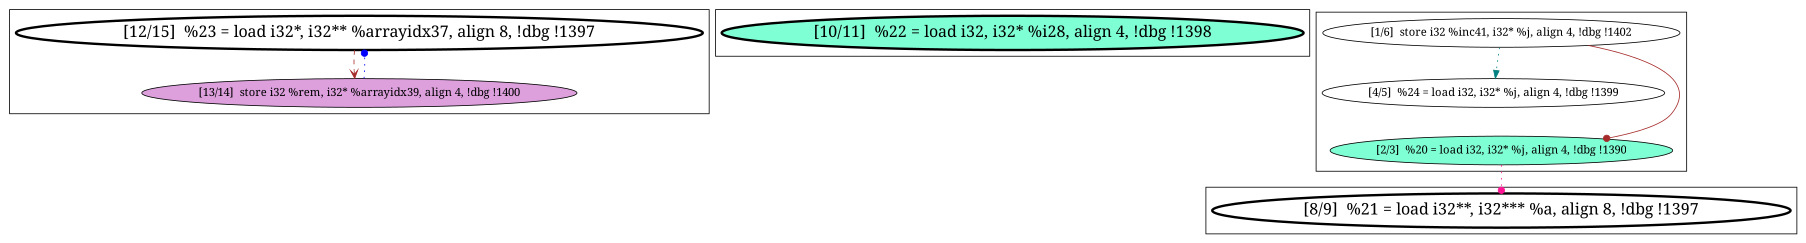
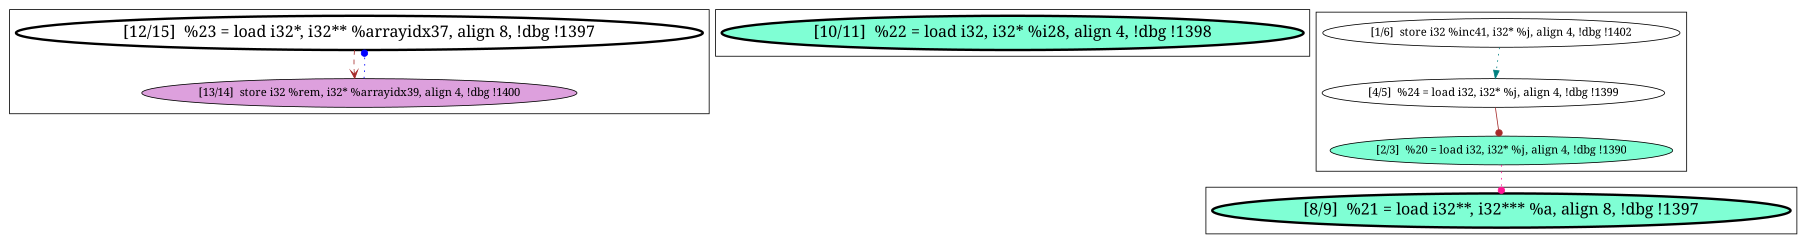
  digraph {
    fontname="Noto Serif"
    node [fillcolor=white fontname="Noto Serif" shape=ellipse style=filled]
    edge [arrowhead=dot color=brown fontname="Noto Serif" style=dotted]
    n1 [fontsize=20 label="[12/15]  %23 = load i32*, i32** %arrayidx37, align 8, !dbg !1397" penwidth=3.0]
    n2 [fillcolor=plum label="[13/14]  store i32 %rem, i32* %arrayidx39, align 4, !dbg !1400"]
    n3 [fillcolor=aquamarine fontsize=20 label="[10/11]  %22 = load i32, i32* %i28, align 4, !dbg !1398" penwidth=3.0]
    n4 [label="[1/6]  store i32 %inc41, i32* %j, align 4, !dbg !1402"]
    n5 [label="[4/5]  %24 = load i32, i32* %j, align 4, !dbg !1399"]
    n6 [fillcolor=aquamarine label="[2/3]  %20 = load i32, i32* %j, align 4, !dbg !1390"]
-   n7 [fontsize=20 label="[8/9]  %21 = load i32**, i32*** %a, align 8, !dbg !1397" penwidth=3.0]
+   n7 [fillcolor=aquamarine fontsize=20 label="[8/9]  %21 = load i32**, i32*** %a, align 8, !dbg !1397" penwidth=3.0]
    subgraph cluster_1 {
      n1
      n2
    }
    subgraph cluster_2 {
      n3
    }
    subgraph cluster_3 {
      n4
      n5
      n6
    }
    subgraph cluster_4 {
      n7
    }
    n1 -> n2 [arrowhead=vee style=dashed]
    n2 -> n1 [color=blue]
    n4 -> n5 [arrowhead=normal color=teal]
-   n4 -> n6 [style=solid]
+   n5 -> n6 [style=solid]
    n6 -> n7 [color=deeppink]
  }
